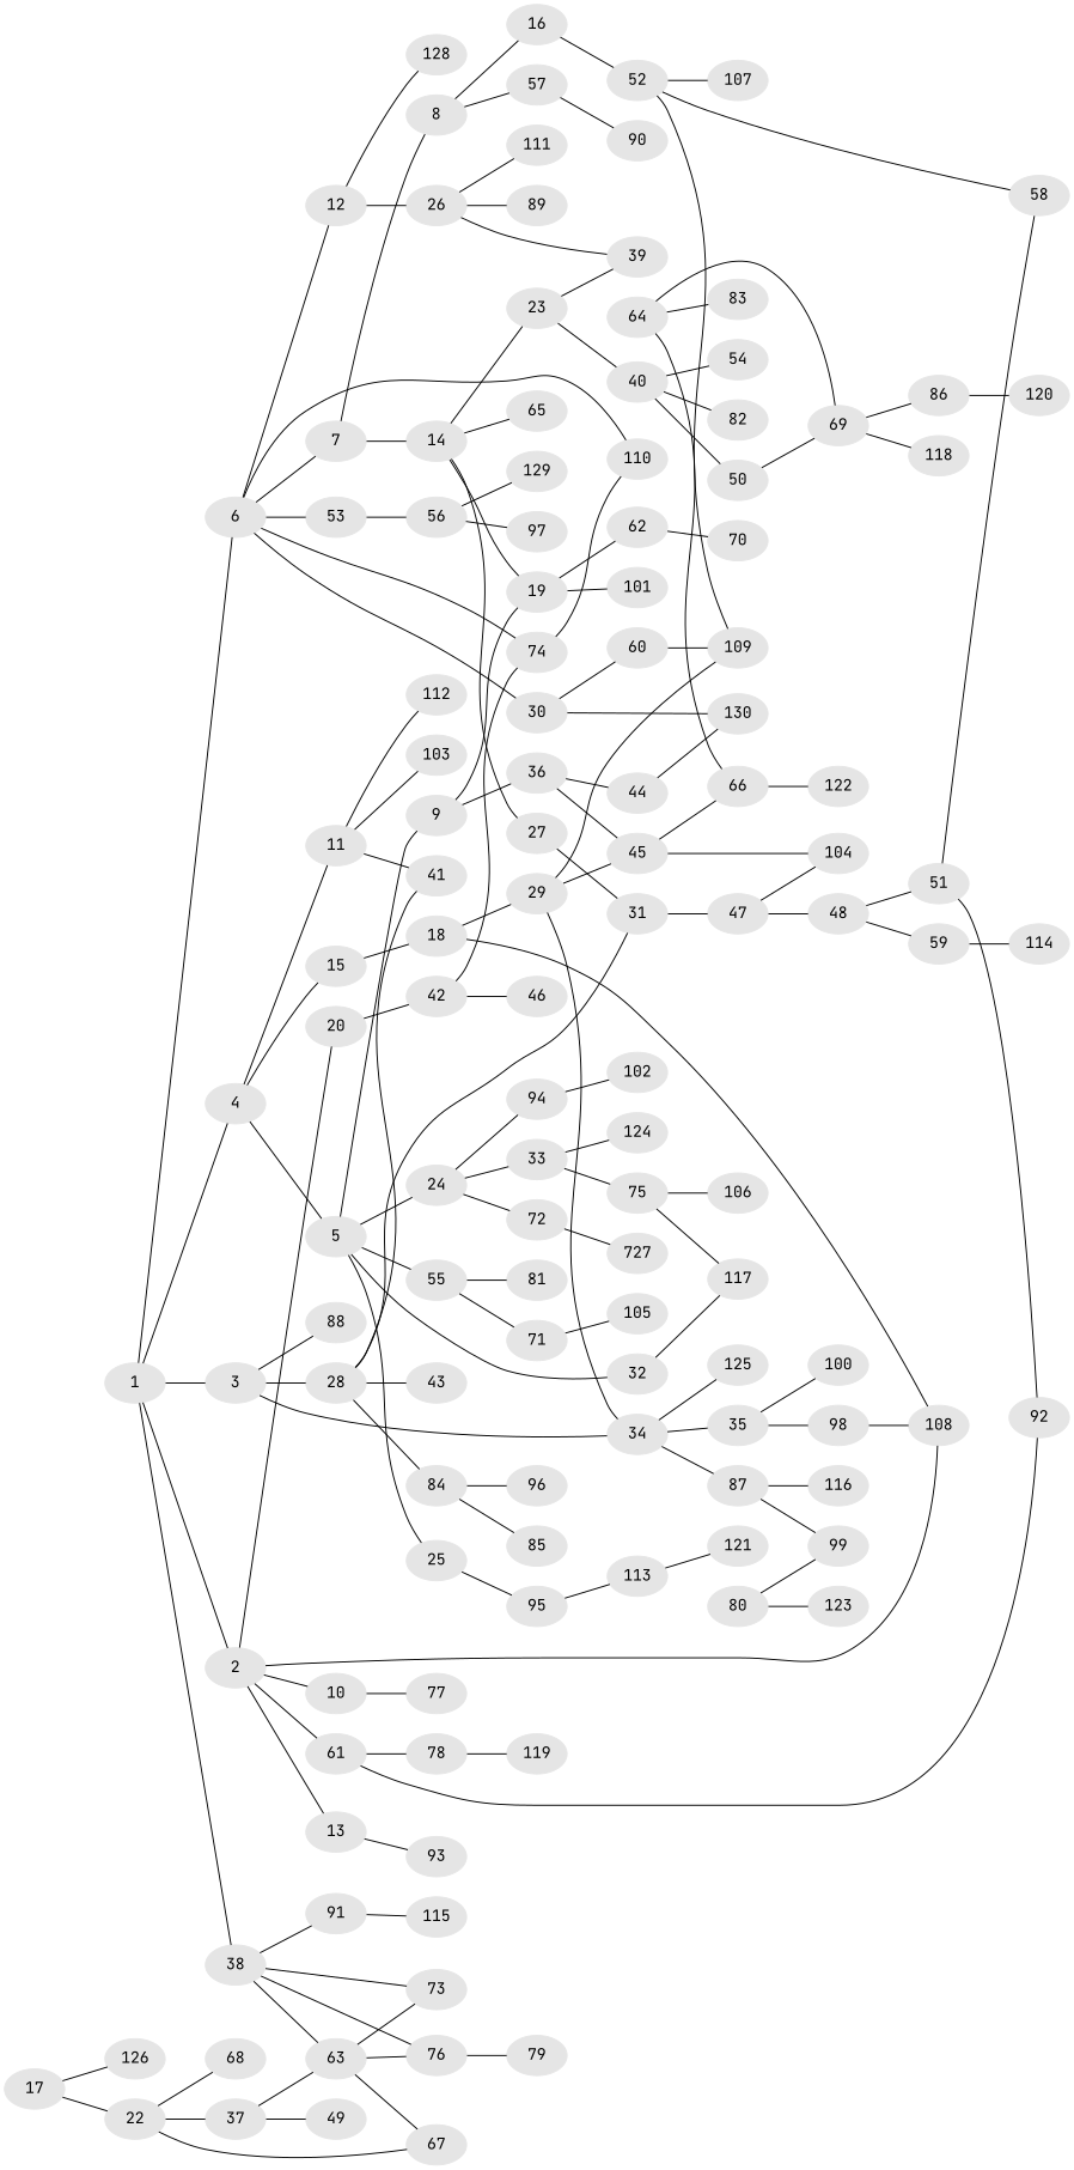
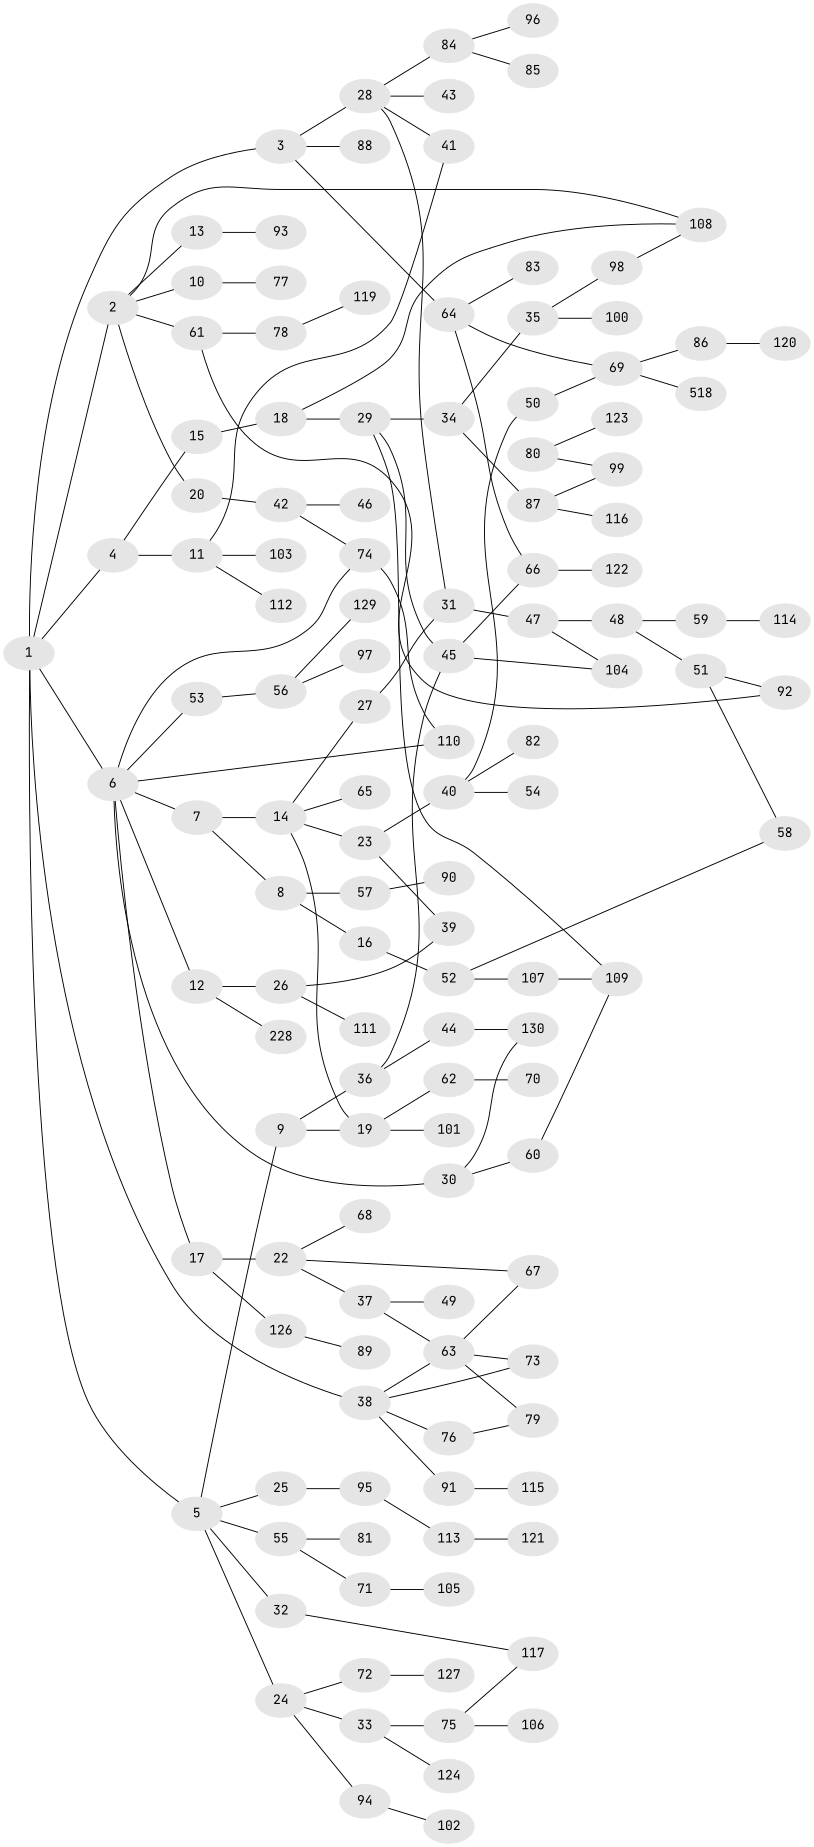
  graph {
    fontname="JetBrains Mono"
    rankdir=LR
    node [color=gray90 fontname="JetBrains Mono" style=filled]
    edge [fontname="JetBrains Mono"]
    1
    2
    3
    4
    6
    38
    10
    13
    20
    61
    108
    28
    64
    88
    5
    11
    15
    7
    12
    17
    30
    53
    74
    110
    63
    73
    76
    91
    77
    93
    42
    92
    78
    41
    31
    43
    84
    66
    69
    83
    9
    24
    25
    32
    55
    103
    112
    18
    19
    36
    33
    72
    94
    95
    117
    71
    81
    8
    14
    26
-   128
+   128 [label=228]
    22
    126
    60
    130
    56
    16
    57
    23
    27
    65
    52
    90
    62
    101
    45
    44
    39
    89
    111
    40
    29
    58
    107
    37
    67
    68
    34
    109
    70
    46
    49
    50
    54
    82
    75
    124
-   127 [label=727]
+   127
    102
    113
    47
    85
    96
    35
    87
-   125
    104
    48
    106
    98
    100
    99
    116
    79
    115
    122
    51
    59
    80
    123
    114
    86
-   118
+   118 [label=518]
    97
    129
    105
    119
    120
    121
    1 -- 2
    1 -- 3
    1 -- 4
    1 -- 6
    1 -- 38
    2 -- 10
    2 -- 13
    2 -- 20
    2 -- 61
    2 -- 108
    3 -- 28
-   3 -- 34
+   3 -- 64
    3 -- 88
-   4 -- 5
+   1 -- 5
    4 -- 11
    4 -- 15
    6 -- 7
    6 -- 12
+   6 -- 17
    6 -- 30
    6 -- 53
    6 -- 74
    6 -- 110
    38 -- 63
    38 -- 73
    38 -- 76
    38 -- 91
    10 -- 77
    13 -- 93
    20 -- 42
    61 -- 92
    61 -- 78
    28 -- 41
    28 -- 31
    28 -- 43
    28 -- 84
    64 -- 66
    64 -- 69
    64 -- 83
    5 -- 9
    5 -- 24
    5 -- 25
    5 -- 32
    5 -- 55
    11 -- 41
    11 -- 103
    11 -- 112
    15 -- 18
    7 -- 8
    7 -- 14
    12 -- 26
    12 -- 128
    17 -- 22
    17 -- 126
    30 -- 60
    30 -- 130
    53 -- 56
    74 -- 110
    63 -- 73
-   63 -- 76
+   63 -- 79
    63 -- 67
    76 -- 79
    91 -- 115
    42 -- 74
    42 -- 46
    78 -- 119
    31 -- 47
    84 -- 85
    84 -- 96
    66 -- 122
    69 -- 86
    69 -- 118
    9 -- 19
    9 -- 36
    24 -- 33
    24 -- 72
    24 -- 94
    25 -- 95
    32 -- 117
    55 -- 71
    55 -- 81
    18 -- 108
    18 -- 29
    19 -- 62
    19 -- 101
    36 -- 45
    36 -- 44
    33 -- 75
    33 -- 124
    72 -- 127
    94 -- 102
    95 -- 113
    71 -- 105
    8 -- 16
    8 -- 57
    14 -- 19
    14 -- 23
    14 -- 27
    14 -- 65
    26 -- 39
-   26 -- 89
+   126 -- 89
    26 -- 111
    22 -- 37
    22 -- 67
    22 -- 68
    60 -- 109
    56 -- 97
    56 -- 129
    16 -- 52
    57 -- 90
    23 -- 39
    23 -- 40
    27 -- 31
    52 -- 58
    52 -- 107
    62 -- 70
    45 -- 66
    45 -- 104
    44 -- 130
    40 -- 50
    40 -- 54
    40 -- 82
    29 -- 45
    29 -- 34
    29 -- 109
-   52 -- 109
+   107 -- 109
    37 -- 63
    37 -- 49
    34 -- 35
    34 -- 87
-   34 -- 125
    50 -- 69
    75 -- 117
    75 -- 106
    113 -- 121
    47 -- 104
    47 -- 48
    35 -- 98
    35 -- 100
    87 -- 99
    87 -- 116
    48 -- 51
    48 -- 59
    98 -- 108
    51 -- 92
    51 -- 58
    59 -- 114
    80 -- 99
    80 -- 123
    86 -- 120
  }
